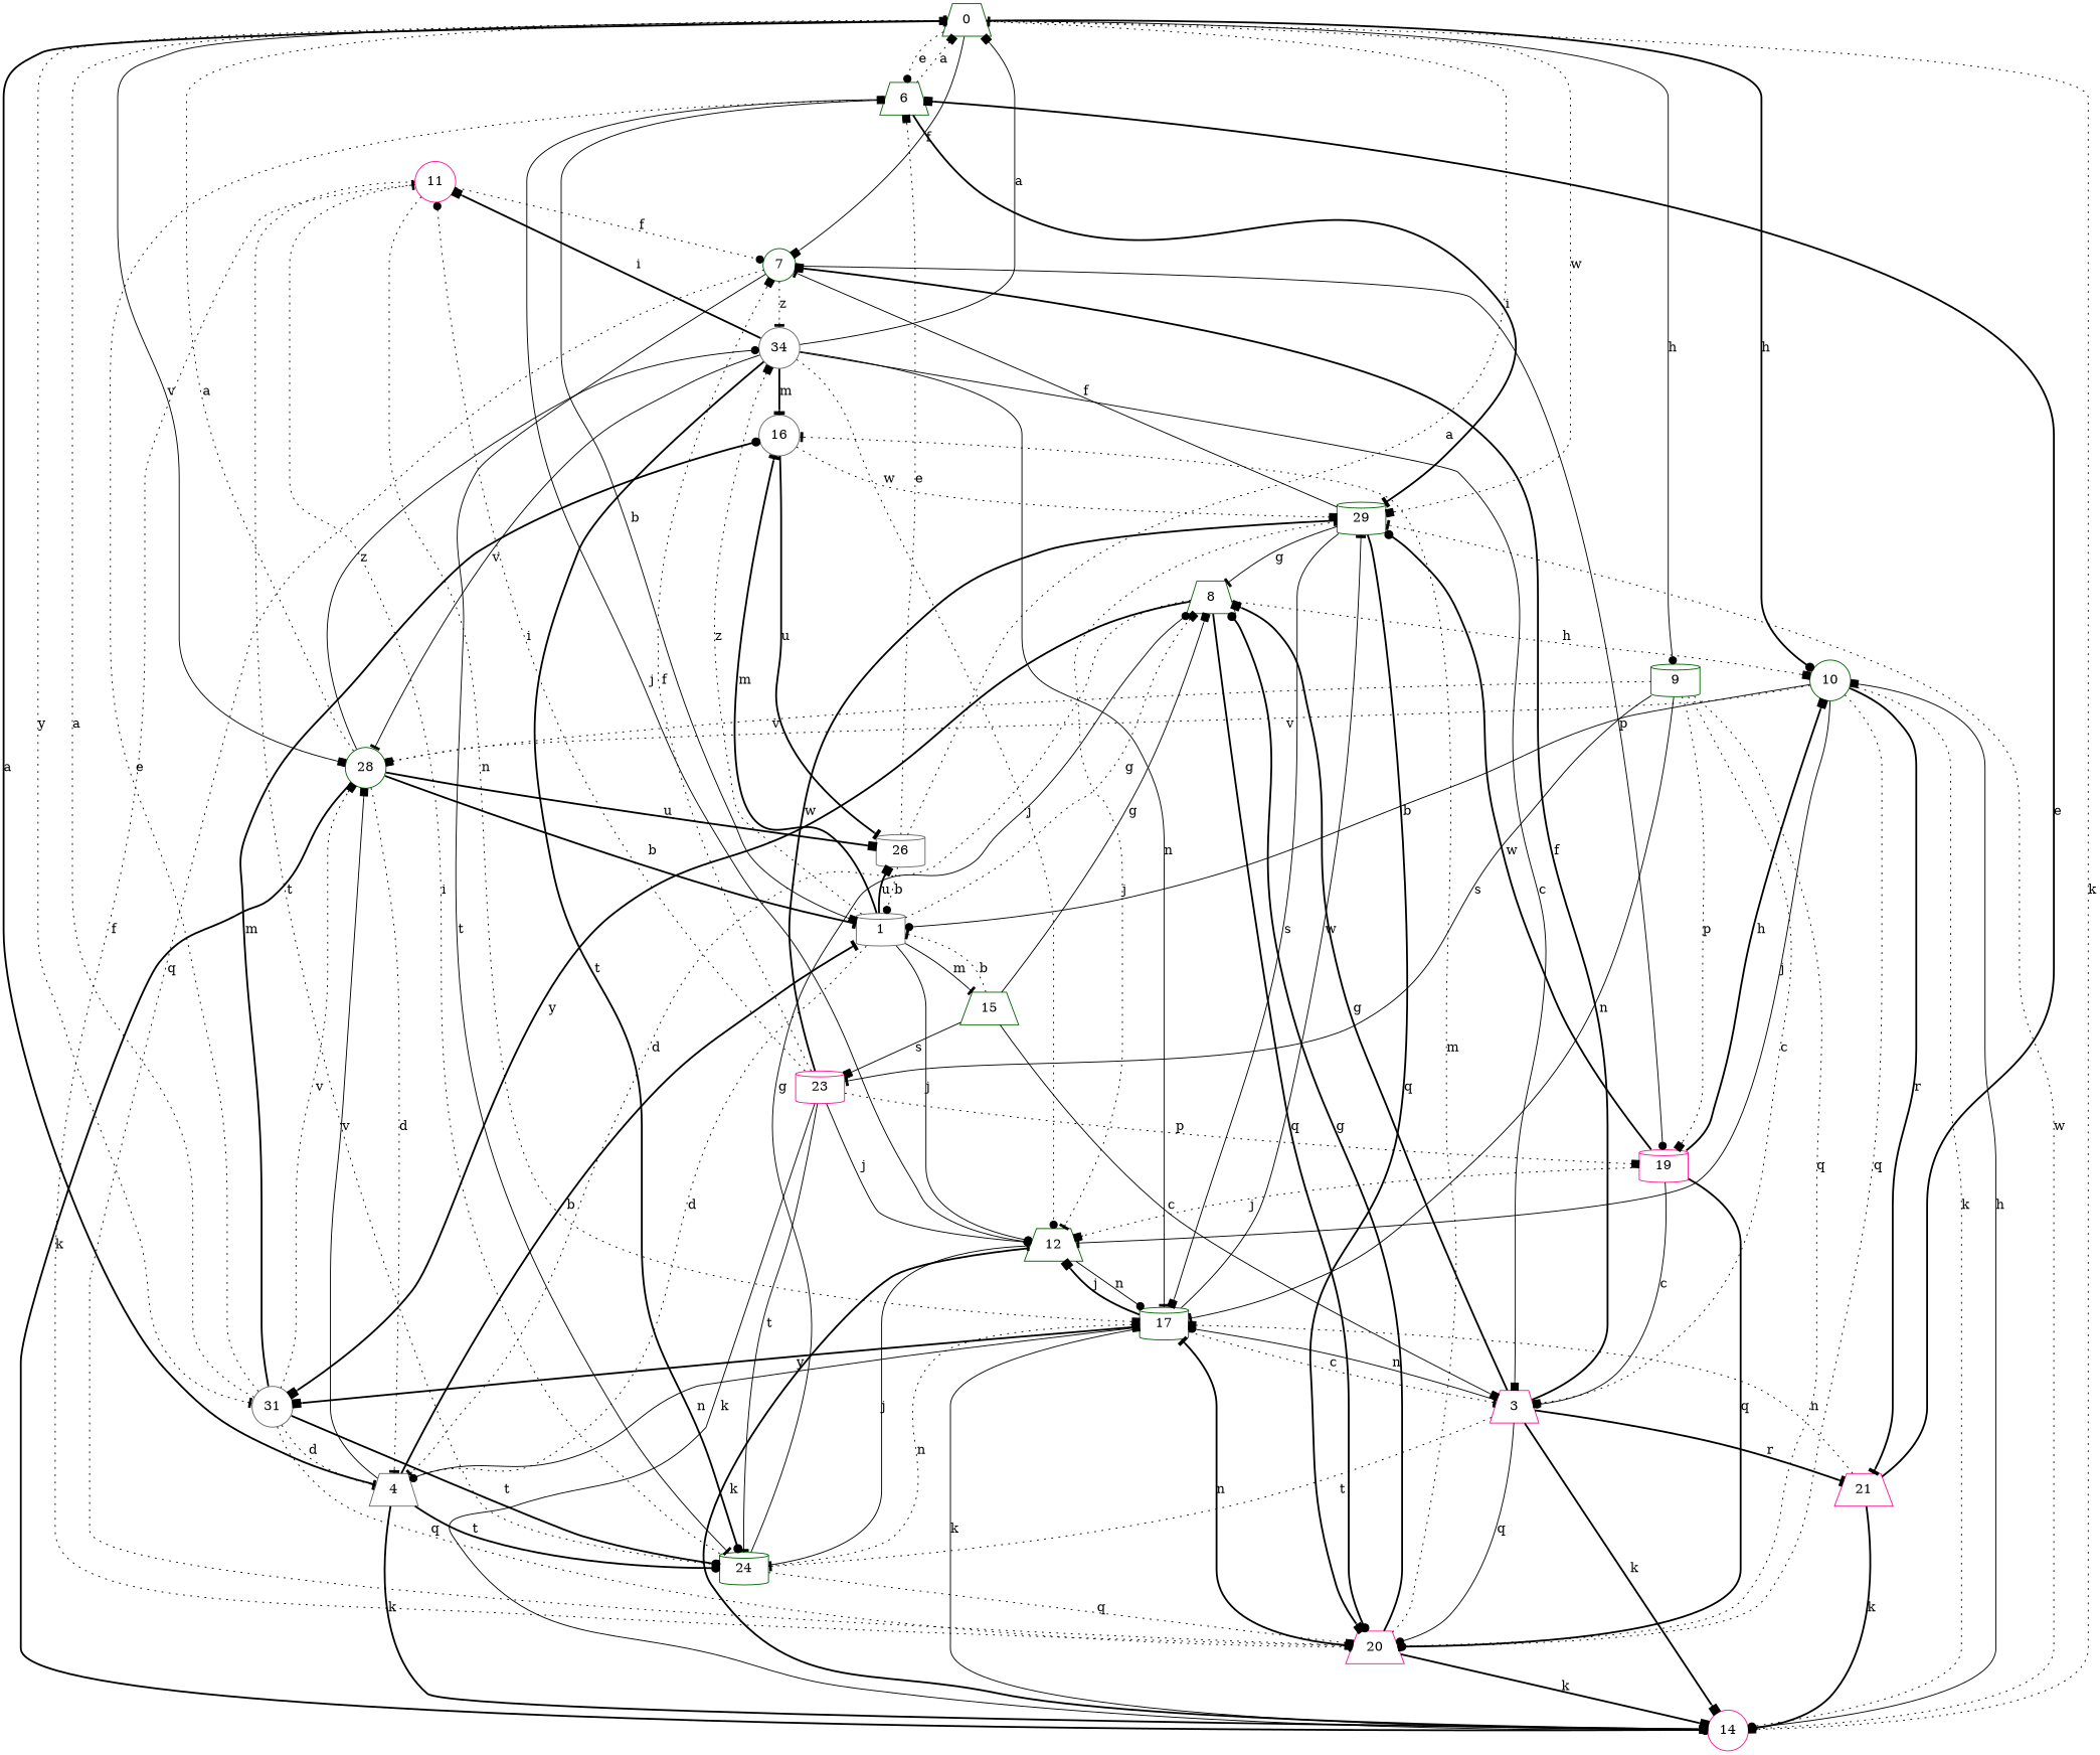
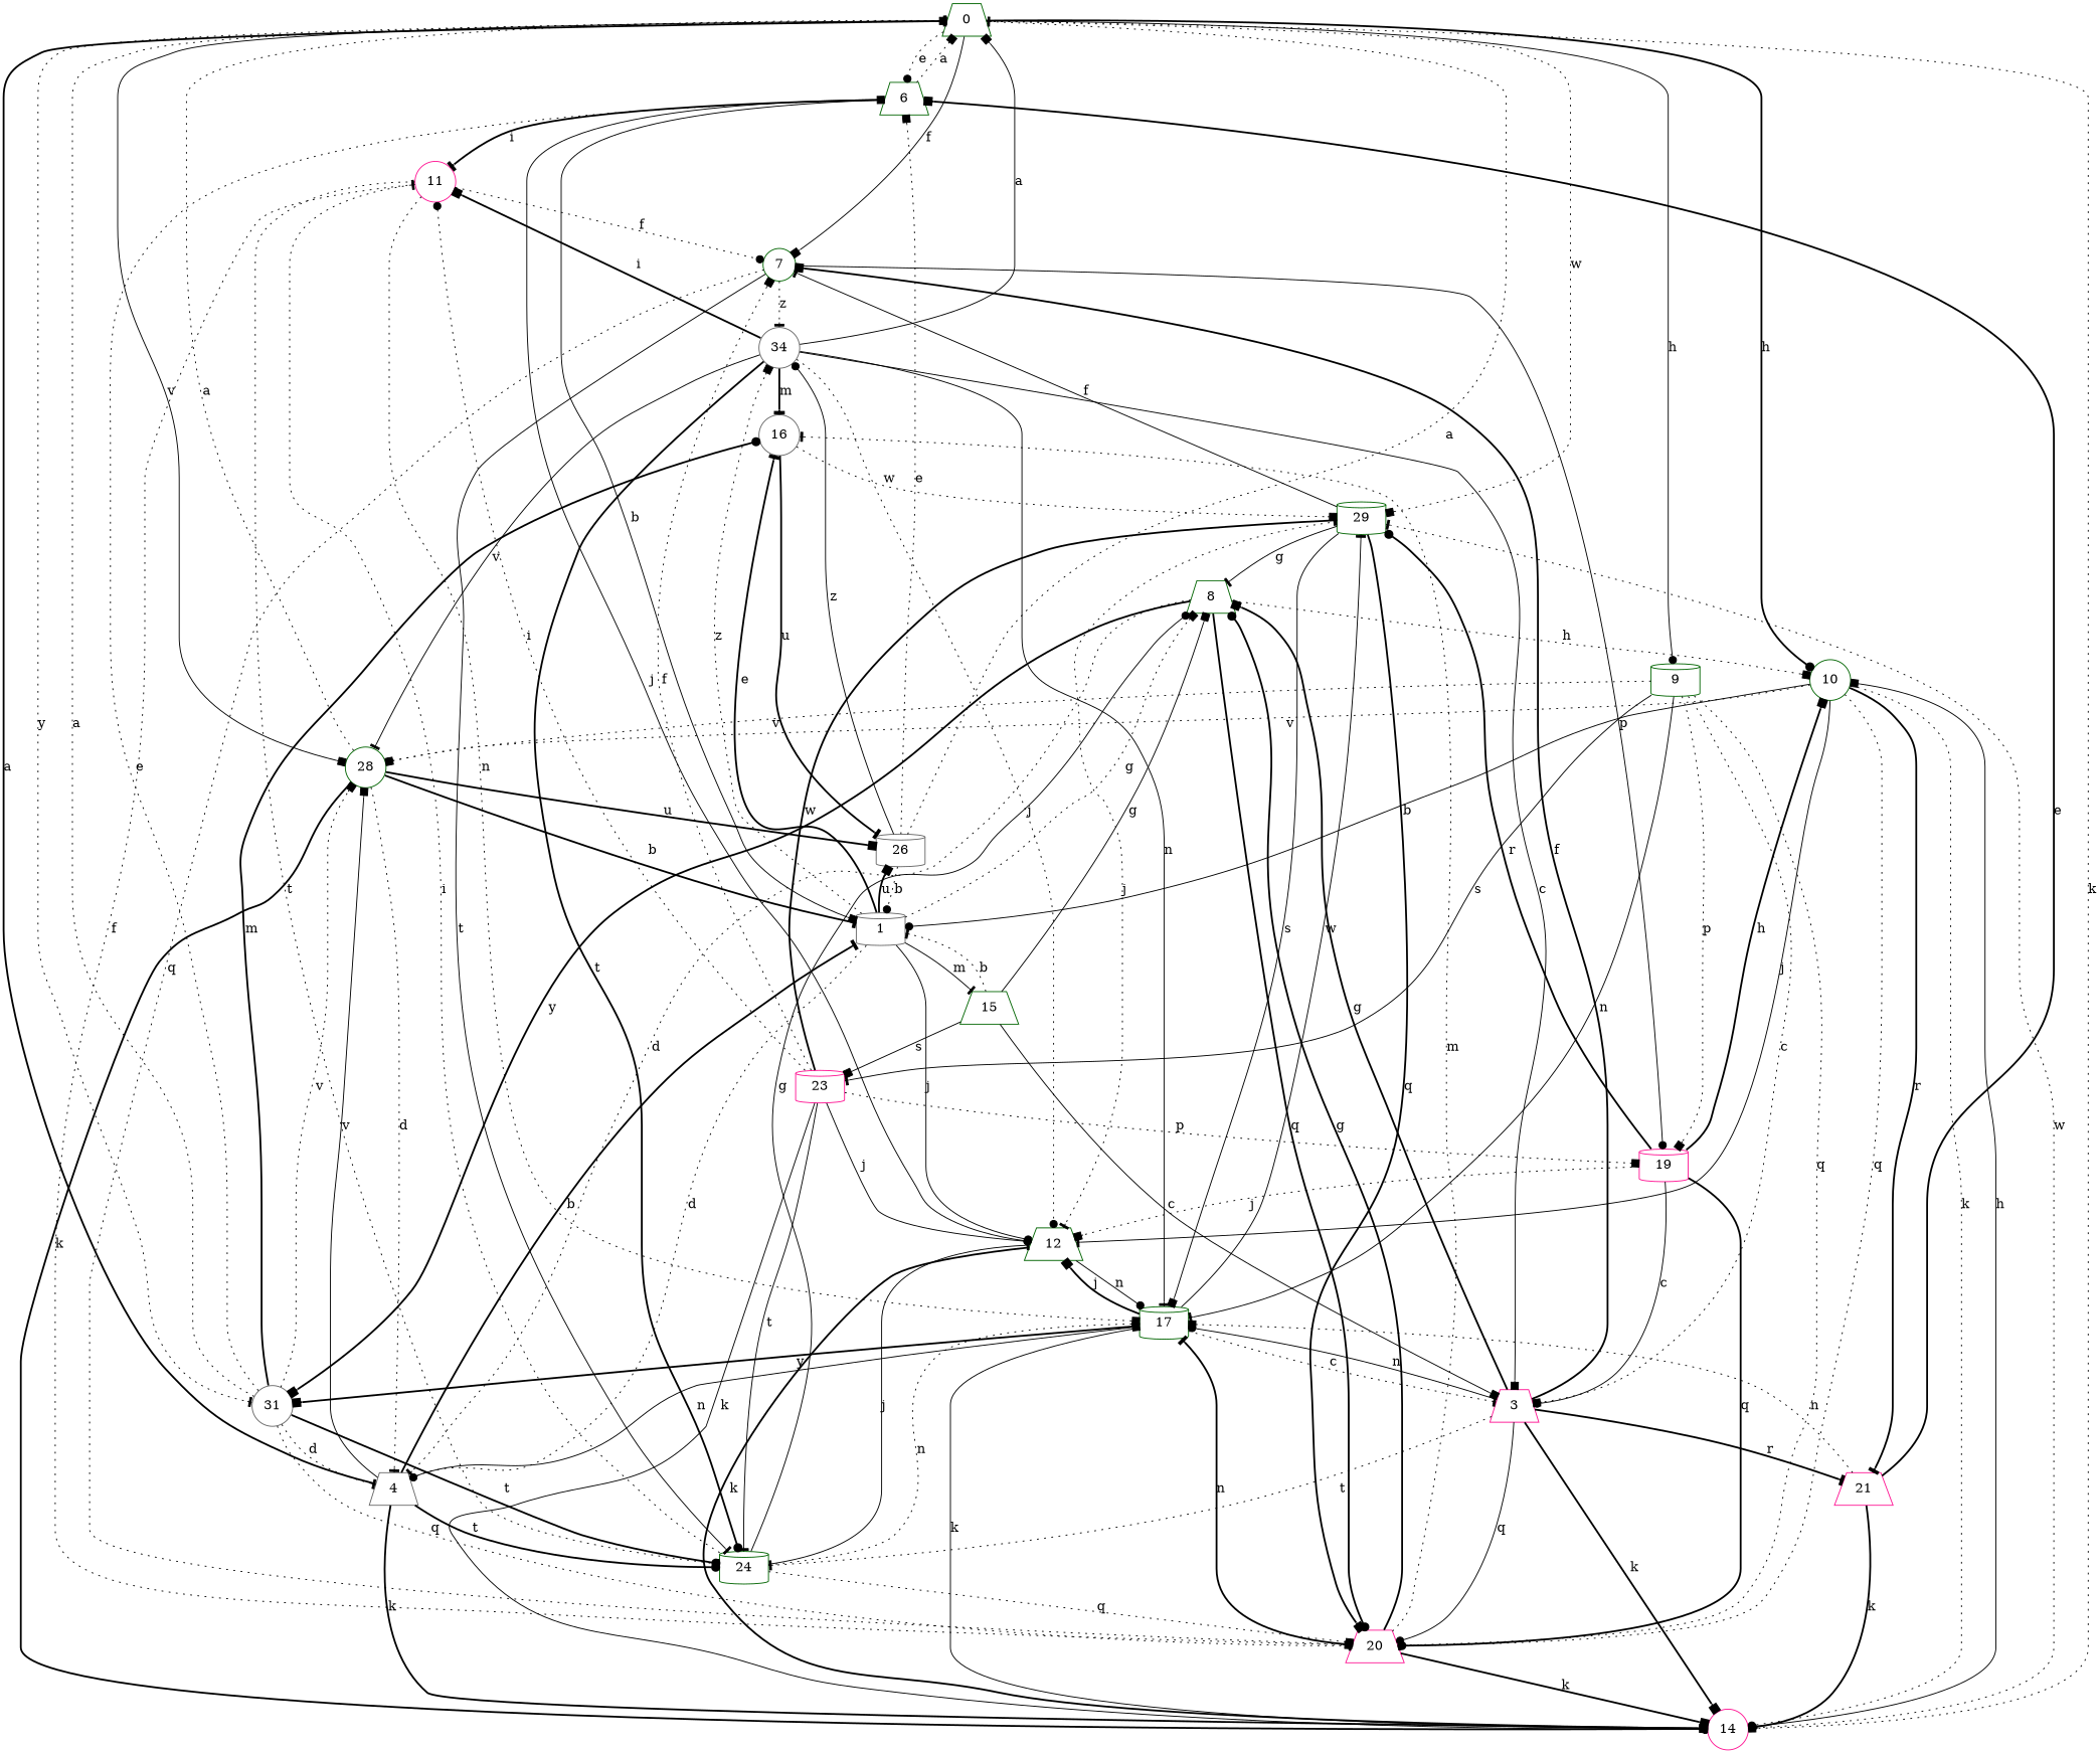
  strict digraph {
    node [color=darkgreen shape=trapezium]
    edge [arrowhead=box style=dotted]
    0
    6
    7 [shape=circle]
    9 [shape=cylinder]
    10 [shape=circle]
    14 [color=deeppink shape=circle]
    28 [shape=circle]
    29 [shape=cylinder]
    31 [color=gray40 shape=circle]
    1 [color=gray40 shape=cylinder]
    12
    11 [color=deeppink shape=circle]
    34 [color=gray40 shape=circle]
    20 [color=deeppink]
    24 [shape=cylinder]
    19 [color=deeppink shape=cylinder]
    3 [color=deeppink]
    17 [shape=cylinder]
    23 [color=deeppink shape=cylinder]
    21 [color=deeppink]
    4 [color=gray40]
    26 [color=gray40 shape=cylinder]
    8
    16 [color=gray40 shape=circle]
    15
    0 -> 6 [arrowhead=dot label=e]
    0 -> 7 [label=f style=solid]
    0 -> 9 [arrowhead=dot label=h style=solid]
    0 -> 10 [arrowhead=dot label=h style=bold]
    0 -> 14 [label=k]
    0 -> 28 [label=v style=solid]
    0 -> 29 [label=w]
    0 -> 31 [arrowhead=tee label=y]
    6 -> 0 [label=a]
    6 -> 1 [label=b style=solid]
    6 -> 12 [arrowhead=dot label=j style=solid]
-   6 -> 29 [arrowhead=tee label=i style=bold]
+   6 -> 11 [arrowhead=tee label=i style=bold]
    7 -> 34 [arrowhead=tee label=z]
    7 -> 20 [arrowhead=dot label=q]
    7 -> 24 [arrowhead=tee label=t style=solid]
    7 -> 19 [arrowhead=dot label=p style=solid]
    9 -> 28 [label=v]
    9 -> 20 [arrowhead=tee label=q]
    9 -> 19 [label=p]
    9 -> 3 [label=c]
    9 -> 17 [arrowhead=tee label=n style=solid]
    9 -> 23 [arrowhead=tee label=s style=solid]
    10 -> 14 [arrowhead=dot label=k]
    10 -> 28 [arrowhead=dot label=v]
    10 -> 1 [arrowhead=dot label=b style=solid]
    10 -> 12 [arrowhead=tee label=j style=solid]
    10 -> 20 [arrowhead=tee label=q]
    10 -> 21 [arrowhead=tee label=r style=bold]
    14 -> 10 [label=h style=solid]
    14 -> 29 [arrowhead=tee label=w]
    28 -> 0 [arrowhead=tee label=a]
    28 -> 14 [arrowhead=dot label=k style=bold]
    28 -> 1 [arrowhead=tee label=b style=bold]
-   28 -> 34 [arrowhead=dot label=z style=solid]
+   26 -> 34 [arrowhead=dot label=z style=solid]
    28 -> 4 [arrowhead=tee label=d]
    28 -> 26 [label=u style=bold]
    29 -> 7 [arrowhead=tee label=f style=solid]
    29 -> 12 [arrowhead=tee label=j]
    29 -> 20 [label=q style=bold]
    29 -> 17 [label=s style=solid]
    29 -> 8 [arrowhead=tee label=g style=solid]
    31 -> 0 [label=a]
    31 -> 6 [label=e]
    31 -> 28 [label=v]
    31 -> 20 [arrowhead=tee label=q]
    31 -> 24 [arrowhead=dot label=t style=bold]
    31 -> 4 [arrowhead=tee label=d]
    31 -> 16 [arrowhead=dot label=m style=bold]
    1 -> 12 [arrowhead=dot label=j style=solid]
    1 -> 34 [label=z]
    1 -> 4 [arrowhead=dot label=d]
    1 -> 26 [label=u style=bold]
    1 -> 8 [label=g]
-   1 -> 16 [arrowhead=tee label=m style=bold]
+   1 -> 16 [arrowhead=tee label=e style=bold]
    1 -> 15 [arrowhead=tee label=m style=solid]
    12 -> 14 [arrowhead=tee label=k style=bold]
    12 -> 17 [arrowhead=dot label=n style=solid]
    11 -> 7 [arrowhead=dot label=f]
    11 -> 20 [label=f]
    11 -> 24 [arrowhead=tee label=t]
    11 -> 17 [label=n]
    34 -> 0 [label=a style=solid]
    34 -> 28 [arrowhead=tee label=v style=solid]
    34 -> 12 [arrowhead=dot label=j]
    34 -> 11 [label=i style=bold]
    34 -> 24 [arrowhead=dot label=t style=bold]
    34 -> 3 [label=c style=solid]
    34 -> 17 [arrowhead=tee label=n style=solid]
    34 -> 16 [arrowhead=tee label=m style=bold]
    20 -> 14 [label=k style=bold]
    20 -> 17 [arrowhead=tee label=n style=bold]
    20 -> 8 [arrowhead=dot label=g style=bold]
    20 -> 16 [arrowhead=tee label=m]
    24 -> 12 [arrowhead=tee label=j style=solid]
    24 -> 11 [arrowhead=tee label=i]
    24 -> 20 [label=q]
    24 -> 17 [arrowhead=dot label=n]
    24 -> 8 [arrowhead=dot label=g style=solid]
    19 -> 10 [label=h style=bold]
-   19 -> 29 [arrowhead=dot label=w style=bold]
+   19 -> 29 [arrowhead=dot label=r style=bold]
    19 -> 12 [label=j]
    19 -> 20 [arrowhead=dot label=q style=bold]
    19 -> 3 [arrowhead=dot label=c style=solid]
    3 -> 7 [label=f style=bold]
    3 -> 14 [label=k style=bold]
    3 -> 20 [arrowhead=dot label=q style=solid]
    3 -> 24 [arrowhead=tee label=t]
    3 -> 17 [arrowhead=dot label=n style=solid]
    3 -> 21 [arrowhead=tee label=r style=bold]
    3 -> 8 [label=g style=bold]
    17 -> 14 [label=k style=solid]
    17 -> 29 [arrowhead=tee label=w style=solid]
    17 -> 31 [label=y style=bold]
    17 -> 12 [label=j style=bold]
    17 -> 3 [arrowhead=tee label=c]
    23 -> 7 [label=f]
    23 -> 14 [arrowhead=tee label=k style=solid]
    23 -> 29 [arrowhead=tee label=w style=bold]
    23 -> 12 [arrowhead=dot label=j style=solid]
    23 -> 11 [arrowhead=dot label=i]
    23 -> 24 [arrowhead=tee label=t style=solid]
    23 -> 19 [label=p]
    21 -> 6 [label=e style=bold]
    21 -> 14 [arrowhead=dot label=k style=bold]
    21 -> 17 [label=n]
    4 -> 0 [arrowhead=tee label=a style=bold]
    4 -> 14 [label=k style=bold]
    4 -> 28 [label=v style=solid]
    4 -> 1 [arrowhead=tee label=b style=bold]
    4 -> 24 [arrowhead=dot label=t style=bold]
    4 -> 17 [label=n style=solid]
    26 -> 0 [arrowhead=tee label=a]
    26 -> 6 [label=e]
    26 -> 1 [arrowhead=dot label=b]
    8 -> 10 [label=h]
    8 -> 31 [label=y style=bold]
    8 -> 20 [arrowhead=dot label=q style=bold]
    8 -> 4 [arrowhead=tee label=d]
    16 -> 29 [label=w]
    16 -> 26 [arrowhead=tee label=u style=bold]
    15 -> 1 [arrowhead=tee label=b]
    15 -> 3 [label=c style=solid]
    15 -> 23 [label=s style=solid]
    15 -> 8 [label=g style=solid]
  }
